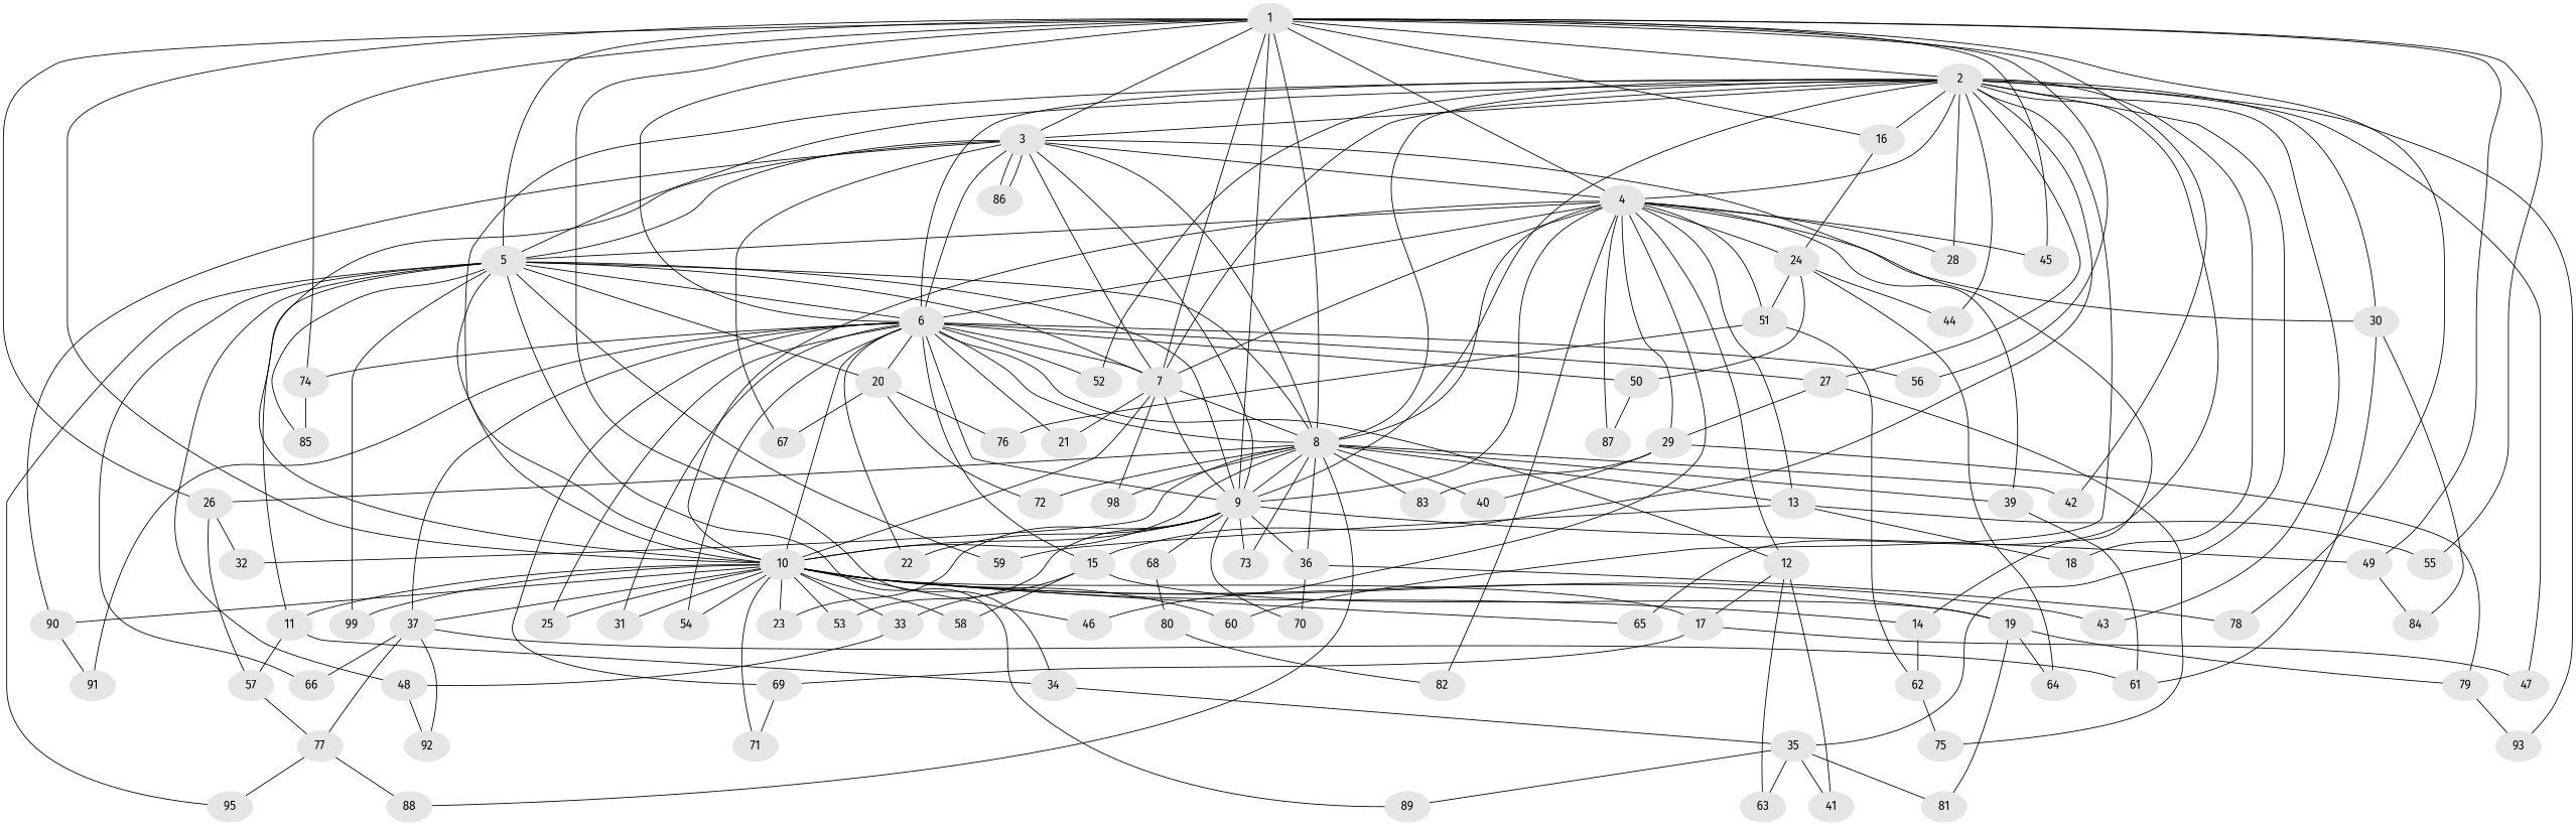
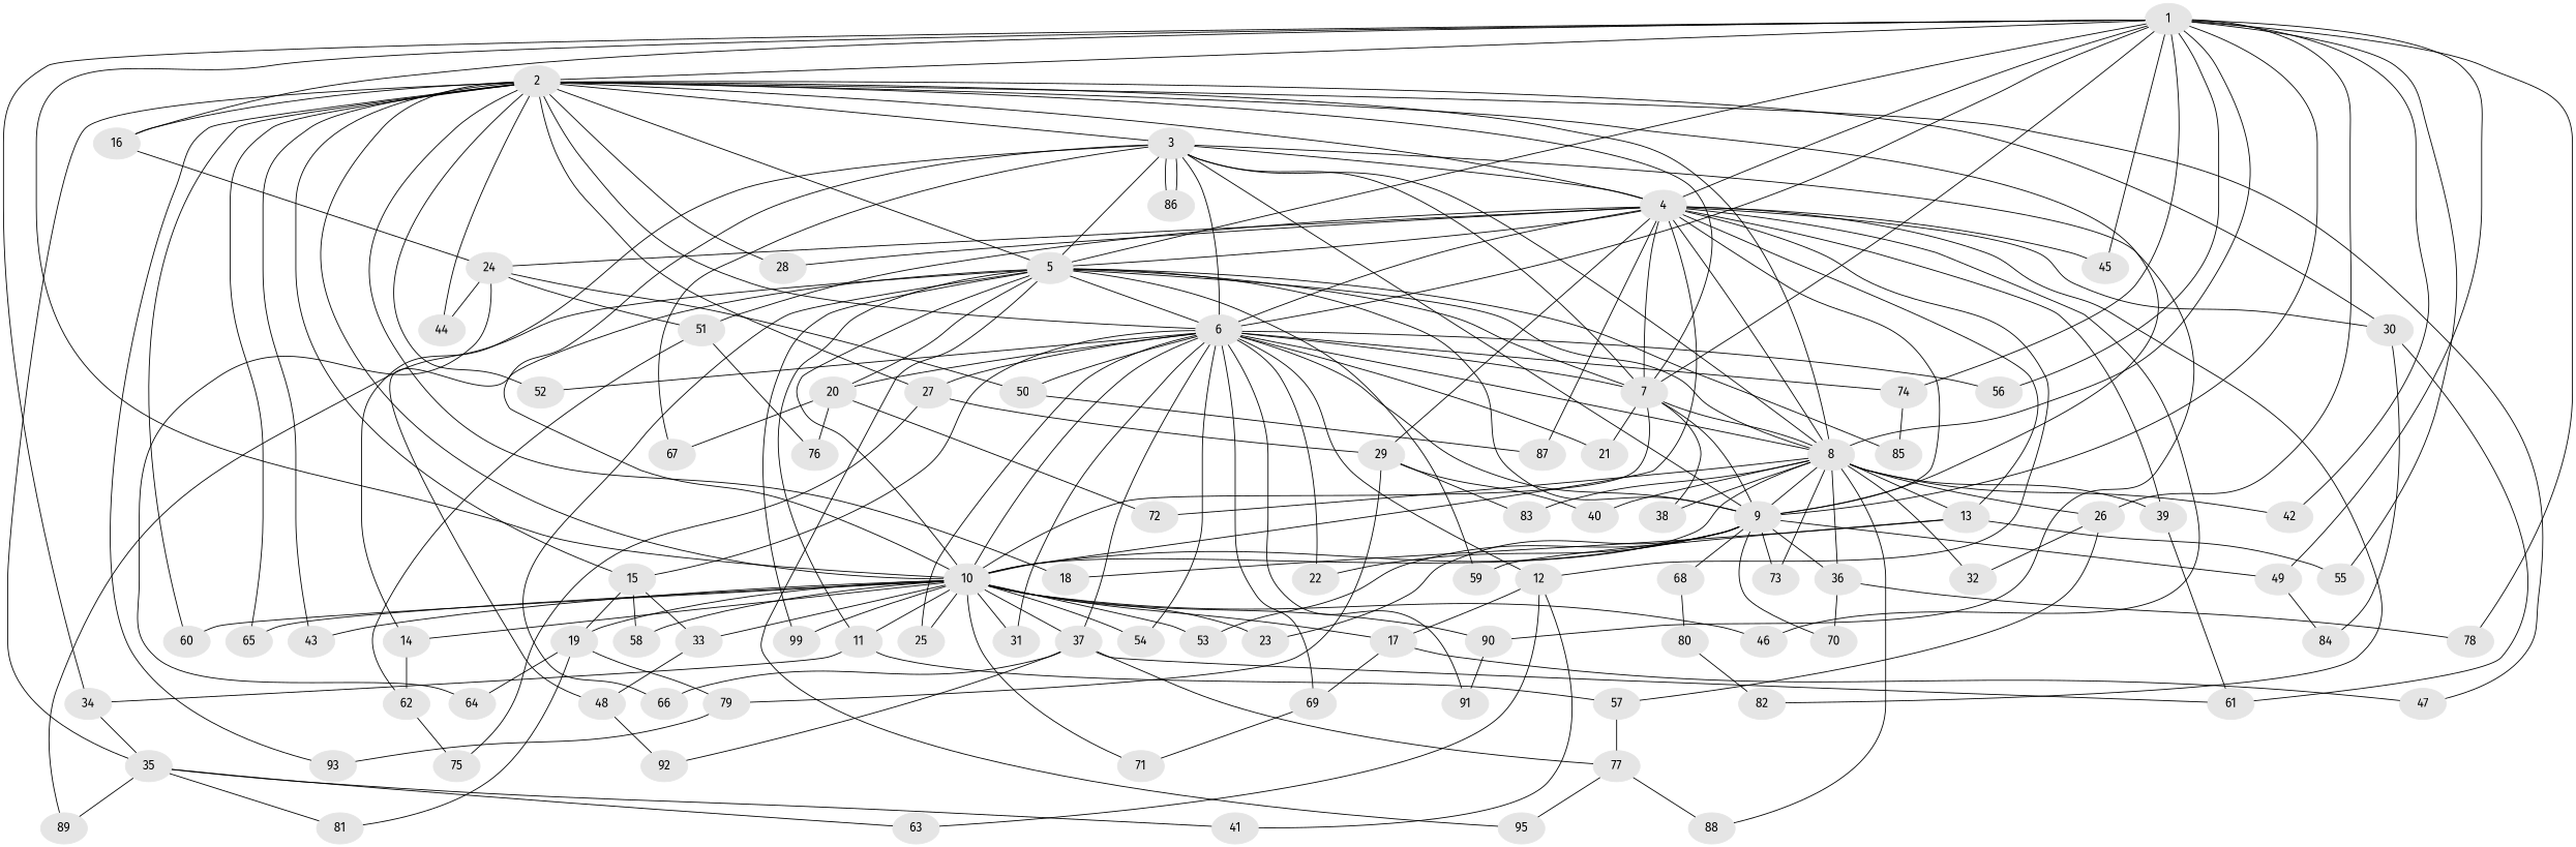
  graph {
    fontname="Fira Sans"
    node [color=gray90 fontname="Fira Sans" style=filled]
    edge [fontname="Fira Sans"]
    1
    2
    3
    4
    5
    6
    7
    8
    9
    10
    16
    26
    34
    42
    45
    49
    55
    56
    74
    78
    15
    18
    27
    28
    30
    35
    43
    44
    47
    52
    60
    65
    93
    14
    67
    86
    90
    12
    13
    24
    29
    39
    46
    51
    82
    87
    11
    20
    48
    59
    66
    85
    89
    n54 [label=99]
    95
    21
    22
    25
    31
    37
    50
    54
    69
    91
-   38 [label=98]
+   38
    32
    36
    40
    72
    73
    83
    88
    68
    23
    53
    70
    17
    19
    33
    58
    71
    57
    84
    75
    61
    41
    63
    81
    80
    62
    64
    79
    76
    92
    77
    1 -- 2
-   1 -- 3
    1 -- 4
    1 -- 5
    1 -- 6
    1 -- 7
    1 -- 8
    1 -- 9
    1 -- 10
    1 -- 16
    1 -- 26
    1 -- 34
    1 -- 42
    1 -- 45
    1 -- 49
    1 -- 55
    1 -- 56
    1 -- 74
    1 -- 78
    2 -- 3
    2 -- 4
    2 -- 5
    2 -- 6
    2 -- 7
    2 -- 8
    2 -- 9
    2 -- 10
    2 -- 16
    2 -- 15
    2 -- 18
    2 -- 27
    2 -- 28
    2 -- 30
    2 -- 35
    2 -- 43
    2 -- 44
    2 -- 47
    2 -- 52
    2 -- 60
    2 -- 65
    2 -- 93
    3 -- 4
    3 -- 5
    3 -- 6
    3 -- 7
    3 -- 8
    3 -- 9
    3 -- 10
    3 -- 14
    3 -- 67
    3 -- 86
    3 -- 86
    3 -- 90
    4 -- 5
    4 -- 6
    4 -- 7
    4 -- 8
    4 -- 9
    4 -- 10
    4 -- 45
    4 -- 28
    4 -- 30
    4 -- 12
    4 -- 13
    4 -- 24
    4 -- 29
    4 -- 39
    4 -- 46
    4 -- 51
    4 -- 82
    4 -- 87
    5 -- 6
    5 -- 7
    5 -- 8
    5 -- 9
    5 -- 10
    5 -- 11
    5 -- 20
    5 -- 48
    5 -- 59
    5 -- 66
    5 -- 85
    5 -- 89
    5 -- n54
    5 -- 95
    6 -- 7
    6 -- 8
    6 -- 9
    6 -- 10
    6 -- 56
    6 -- 74
    6 -- 15
    6 -- 27
    6 -- 52
    6 -- 12
    6 -- 20
    6 -- 21
    6 -- 22
    6 -- 25
    6 -- 31
    6 -- 37
    6 -- 50
    6 -- 54
    6 -- 69
    6 -- 91
    7 -- 8
    7 -- 9
    7 -- 10
    7 -- 21
    7 -- 38
    8 -- 9
    8 -- 10
    8 -- 26
    8 -- 42
    8 -- 13
    8 -- 39
    8 -- 38
    8 -- 32
    8 -- 36
    8 -- 40
    8 -- 72
    8 -- 73
    8 -- 83
    8 -- 88
    9 -- 10
    9 -- 49
    9 -- 22
    9 -- 36
    9 -- 73
    9 -- 68
    9 -- 23
    9 -- 53
    9 -- 70
    10 -- 43
    10 -- 60
    10 -- 65
    10 -- 14
    10 -- 90
    10 -- 46
    10 -- 11
    10 -- n54
    10 -- 25
    10 -- 31
    10 -- 37
    10 -- 54
    10 -- 23
    10 -- 53
    10 -- 17
    10 -- 19
    10 -- 33
    10 -- 58
    10 -- 71
    16 -- 24
    26 -- 32
    26 -- 57
    34 -- 35
    49 -- 84
    74 -- 85
    15 -- 19
    15 -- 33
    15 -- 58
    27 -- 29
    27 -- 75
    30 -- 84
    30 -- 61
    35 -- 89
    35 -- 41
    35 -- 63
    35 -- 81
    14 -- 62
    90 -- 91
    12 -- 17
    12 -- 41
    12 -- 63
    13 -- 55
    13 -- 18
    13 -- 59
    24 -- 44
    24 -- 51
    24 -- 50
    24 -- 64
    29 -- 40
    29 -- 83
    29 -- 79
    39 -- 61
    51 -- 62
    51 -- 76
    11 -- 34
    11 -- 57
    20 -- 67
    20 -- 72
    20 -- 76
    48 -- 92
    37 -- 66
    37 -- 61
    37 -- 92
    37 -- 77
    50 -- 87
    69 -- 71
    36 -- 78
    36 -- 70
    68 -- 80
    17 -- 47
    17 -- 69
    19 -- 81
    19 -- 64
    19 -- 79
    33 -- 48
    57 -- 77
    80 -- 82
    62 -- 75
    79 -- 93
    77 -- 95
    77 -- 88
  }
